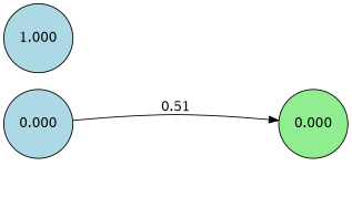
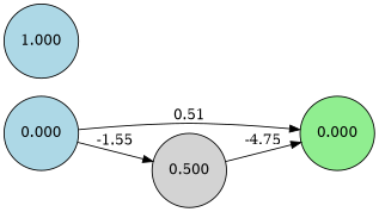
  digraph {
    rankdir=LR
    node [fillcolor=lightblue shape=circle style=filled]
    n1 [label=0.000]
    n2 [fillcolor=lightgreen label=0.000]
+   n3 [fillcolor=lightgray label=0.500]
    n4 [label=1.000]
    n1 -> n2 [label=0.51]
+   n1 -> n3 [label=-1.55]
+   n3 -> n2 [label=-4.75]
  }
